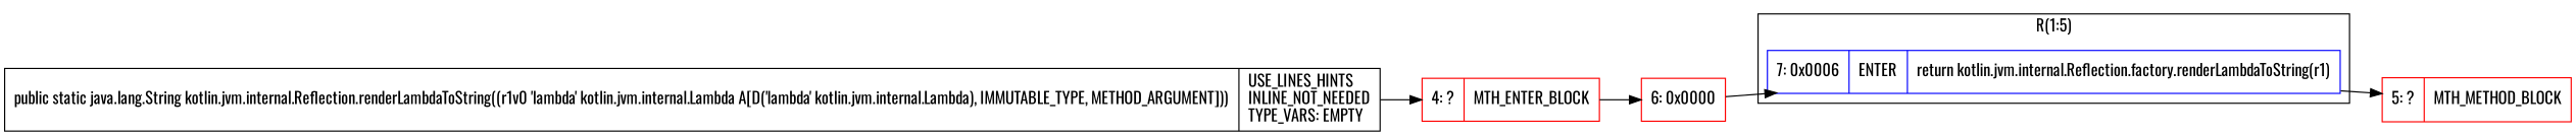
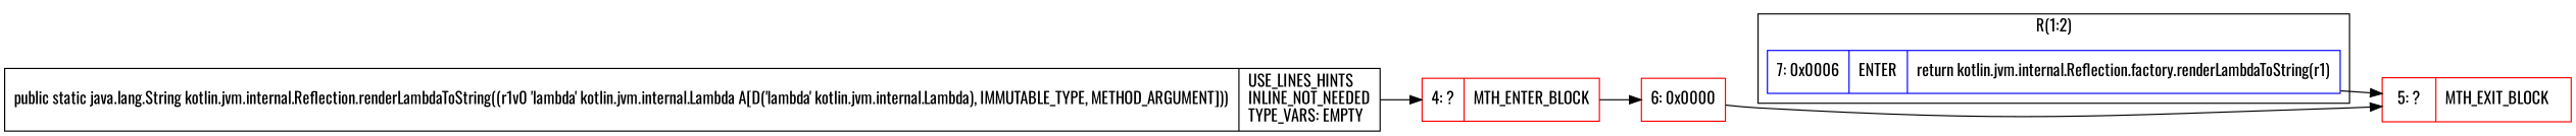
  digraph {
    fontname=Oswald
    rankdir=LR
    node [color=red fontname=Oswald shape=record]
    edge [fontname=Oswald]
    n1 [color=blue label="{7\:\ 0x0006|ENTER\l|return kotlin.jvm.internal.Reflection.factory.renderLambdaToString(r1)\l}"]
-   n2 [label="{5\:\ ?|MTH_METHOD_BLOCK\l}"]
+   n2 [label="{5\:\ ?|MTH_EXIT_BLOCK\l}"]
    n3 [label="{4\:\ ?|MTH_ENTER_BLOCK\l}"]
    n4 [label="{6\:\ 0x0000}"]
    n5 [label="{public static java.lang.String kotlin.jvm.internal.Reflection.renderLambdaToString((r1v0 'lambda' kotlin.jvm.internal.Lambda A[D('lambda' kotlin.jvm.internal.Lambda), IMMUTABLE_TYPE, METHOD_ARGUMENT]))  | USE_LINES_HINTS\lINLINE_NOT_NEEDED\lTYPE_VARS: EMPTY\l}" color=""]
    subgraph cluster_1 {
-     label="R(1:5)"
+     label="R(1:2)"
      n1
    }
    n1 -> n2
    n3 -> n4
-   n4 -> n1
+   n4 -> n2
    n5 -> n3
  }
